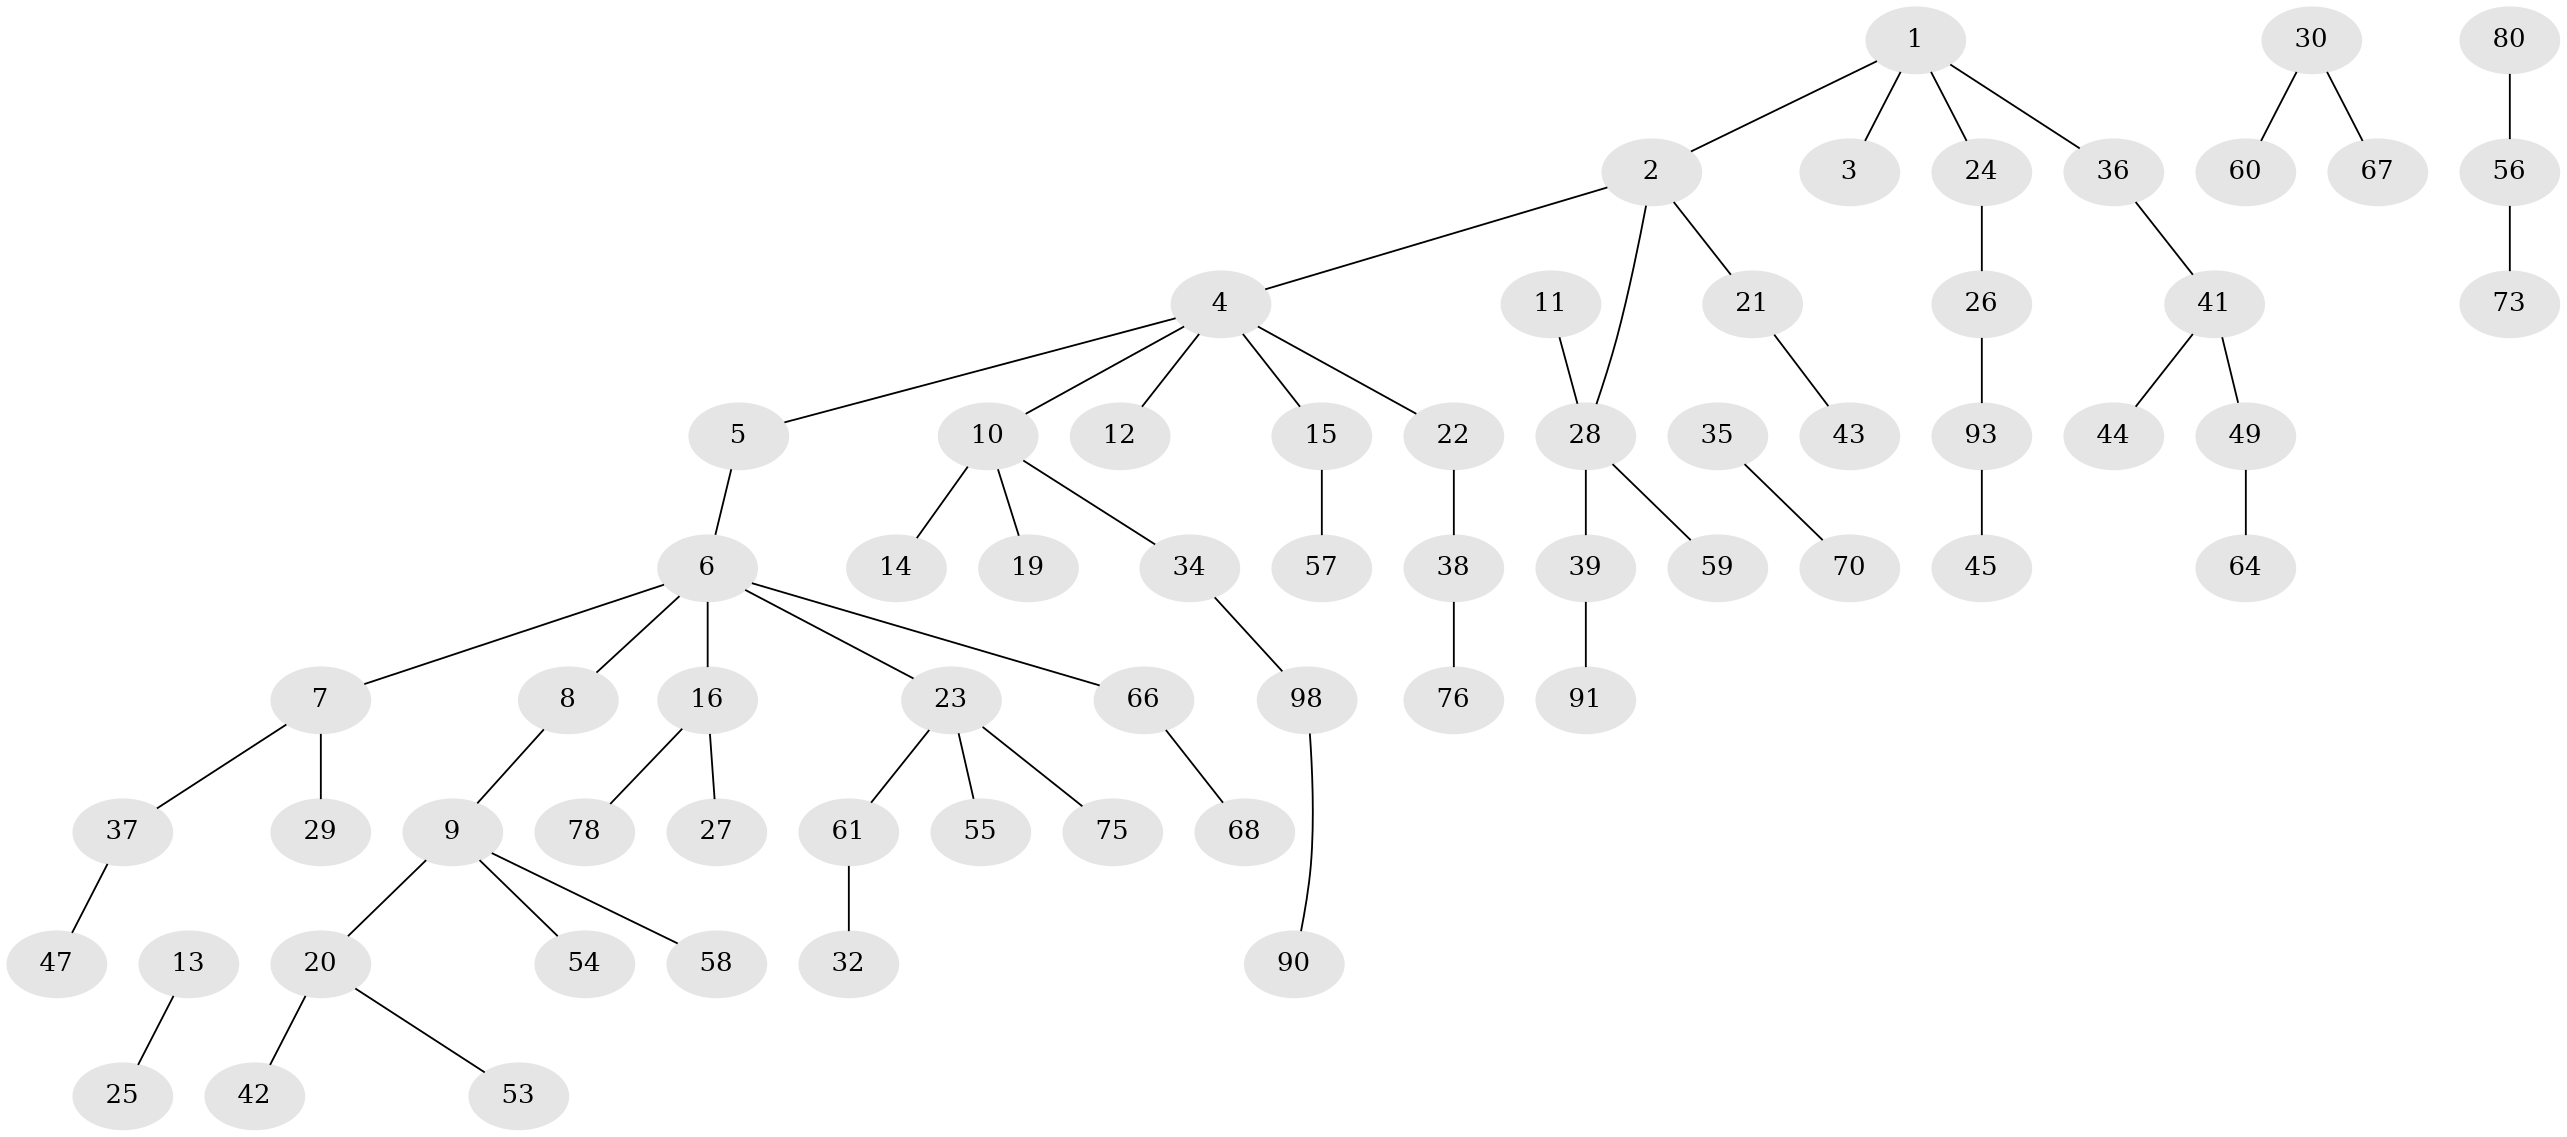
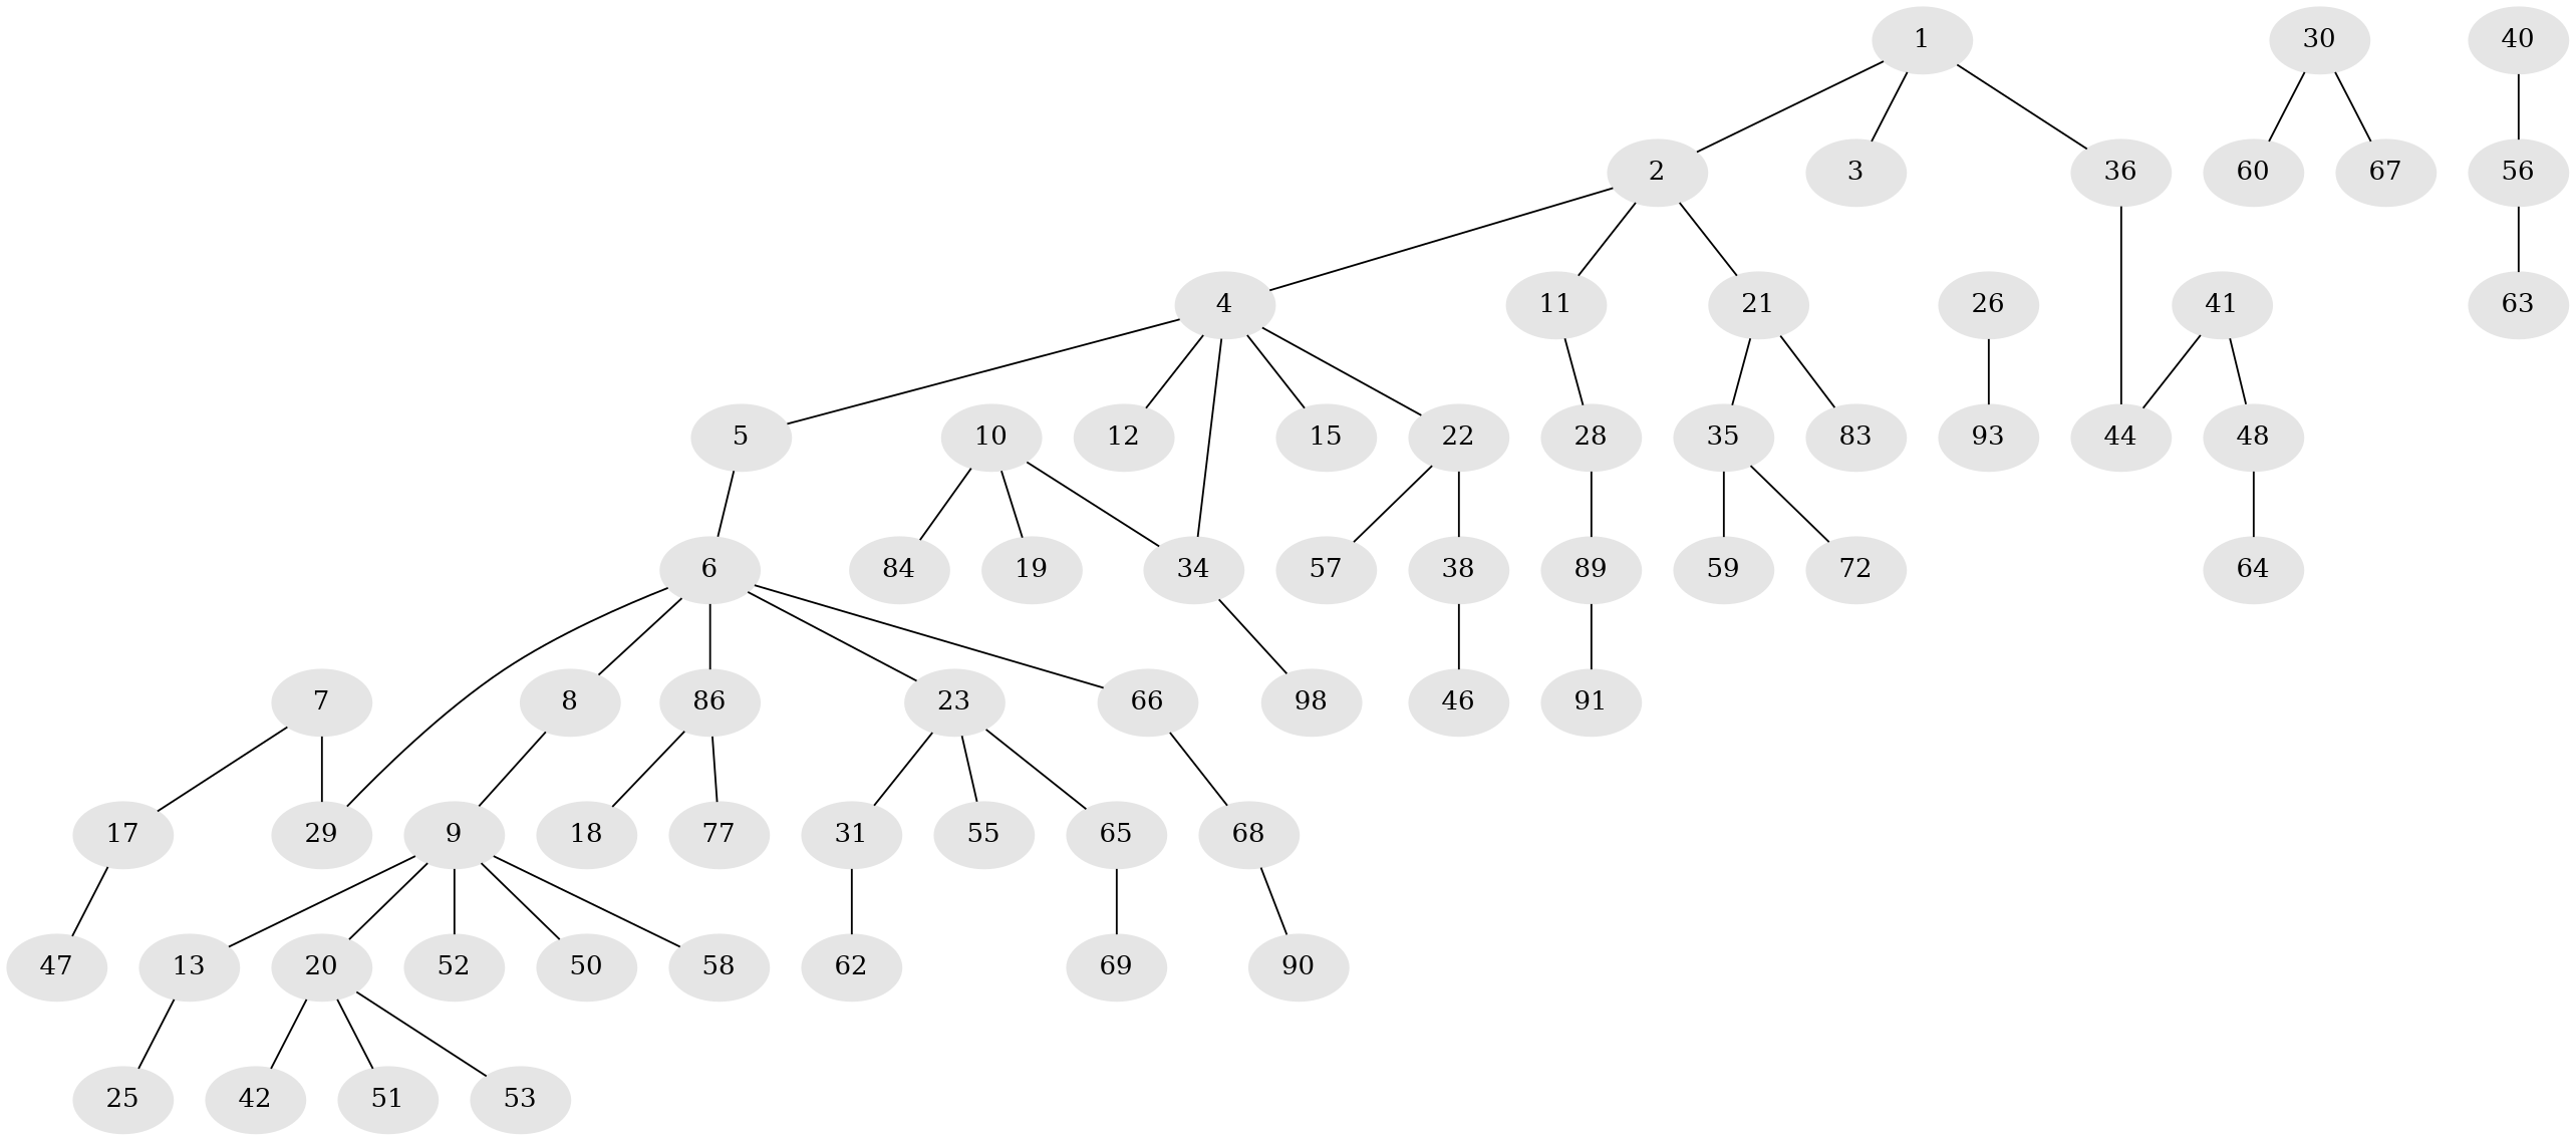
  graph {
    node [color=gray90 style=filled]
    1
    2
    3
-   24
    36
    4
    11
    21
    26
    41
    5
    10
    12
    15
    22
    28
    35
-   43
+   43 [label=83]
    6
-   14
+   14 [label=84]
    19
    34
    57
    38
    7
    8
-   16
+   16 [label=86]
    23
    66
-   17 [label=37]
+   17
    29
    9
-   18 [label=78]
-   27
-   31 [label=61]
+   18
+   27 [label=77]
+   31
    55
-   65 [label=75]
+   65
    68
    47
    13
    20
-   54
+   52
+   54 [label=50]
    58
    25
    42
+   51
    53
    n49 [label=98]
-   39
+   39 [label=89]
    59
    30
    60
    67
-   70
-   46 [label=76]
-   62 [label=32]
+   70 [label=72]
+   46
+   62
+   69
    n59 [label=93]
-   45
    n61 [label=91]
-   40 [label=80]
+   40
    56
    n64 [label=90]
    44
-   49
-   63 [label=73]
+   49 [label=48]
+   63
    64
    1 -- 2
    1 -- 3
-   1 -- 24
    1 -- 36
    2 -- 4
-   2 -- 28
+   2 -- 11
    2 -- 21
-   24 -- 26
-   36 -- 41
+   36 -- 44
    4 -- 5
-   4 -- 10
+   4 -- 34
    4 -- 12
    4 -- 15
    4 -- 22
    11 -- 28
+   21 -- 35
    21 -- 43
    26 -- n59
    41 -- 44
    41 -- 49
    5 -- 6
    10 -- 14
    10 -- 19
    10 -- 34
-   15 -- 57
+   22 -- 57
    22 -- 38
    28 -- 39
-   28 -- 59
+   35 -- 59
    35 -- 70
-   6 -- 7
+   6 -- 29
    6 -- 8
    6 -- 16
    6 -- 23
    6 -- 66
    34 -- n49
    38 -- 46
    7 -- 17
    7 -- 29
    8 -- 9
    16 -- 18
    16 -- 27
    23 -- 31
    23 -- 55
    23 -- 65
    66 -- 68
    17 -- 47
+   9 -- 13
    9 -- 20
+   9 -- 52
    9 -- 54
    9 -- 58
    31 -- 62
+   65 -- 69
    13 -- 25
    20 -- 42
+   20 -- 51
    20 -- 53
-   n49 -- n64
+   68 -- n64
    39 -- n61
    30 -- 60
    30 -- 67
-   n59 -- 45
    40 -- 56
    56 -- 63
    49 -- 64
  }
